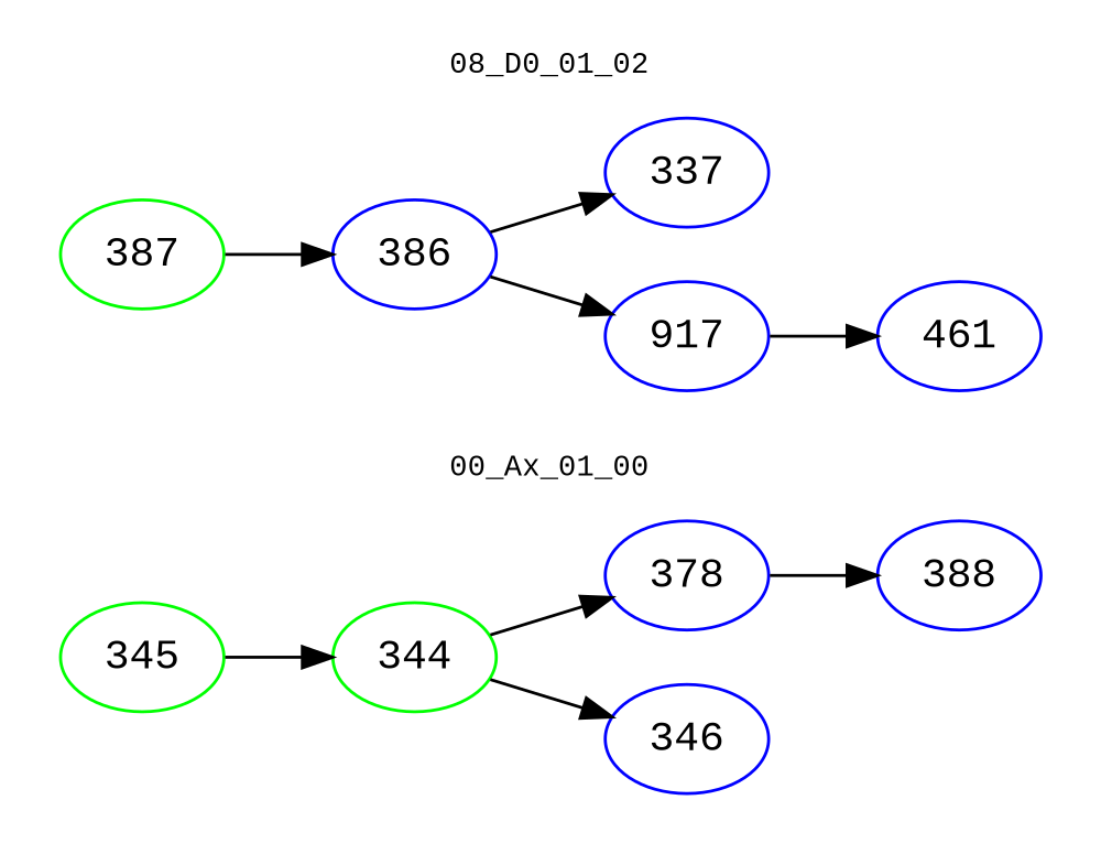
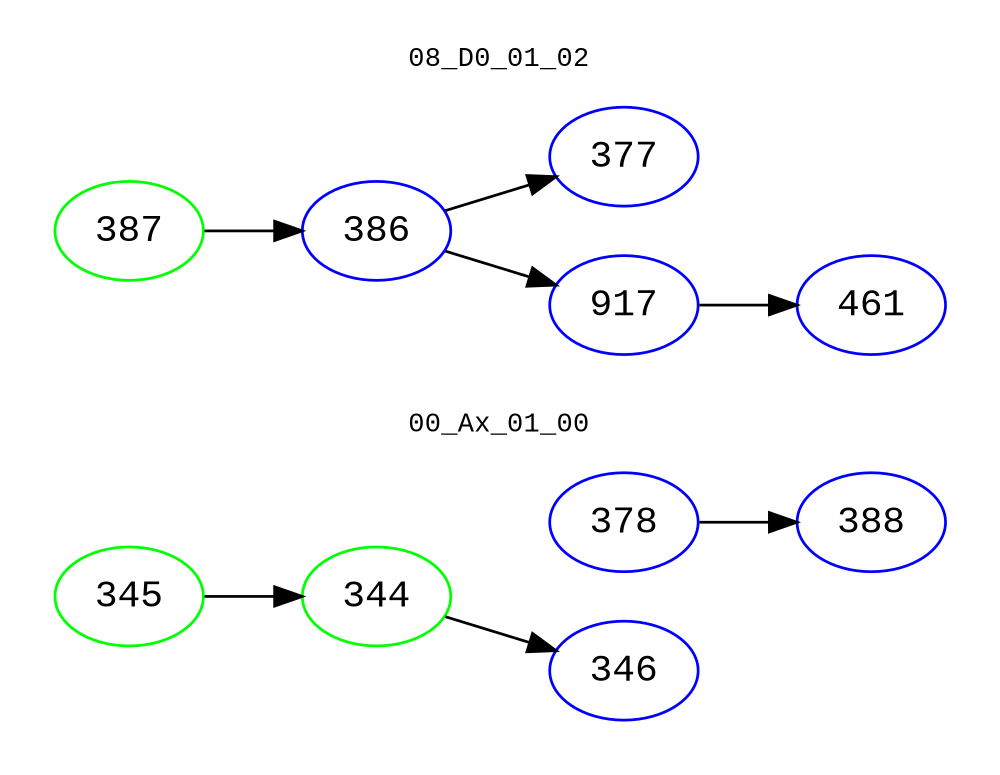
  digraph {
    fontname="Liberation Mono"
    rankdir=LR
    node [color=blue fontname="Liberation Mono"]
    edge [color=black fontname="Liberation Mono"]
    n1 [color=green label=345]
    n2 [color=green label=344]
    n3 [label=346]
    n4 [label=378]
    n5 [label=388]
    n6 [color=green label=387]
    n7 [label=386]
    n8 [label=917]
-   n9 [label=337]
+   n9 [label=377]
    n10 [label=461]
    subgraph cluster_1 {
      color=white
      fontsize=10
      label="00_Ax_01_00"
      n1
      n2
      n3
      n4
      n5
    }
    subgraph cluster_2 {
      color=white
      fontsize=10
      label="08_D0_01_02"
      n6
      n7
      n8
      n9
      n10
    }
    n1 -> n2
    n2 -> n3
-   n2 -> n4
    n4 -> n5
    n6 -> n7
    n7 -> n8
    n7 -> n9
    n8 -> n10
  }
